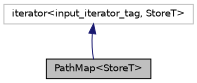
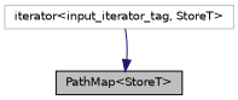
  digraph {
    node [fontname=Helvetica fontsize=10 shape=record style=filled]
    n1 [color=grey75 fillcolor=white height=0.2 label="iterator\<input_iterator_tag, StoreT\>" width=0.4]
    n2 [color=black fillcolor=grey75 fontcolor=black height=0.2 label="PathMap\<StoreT\>" width=0.4]
-   n1 -> n2 [color=midnightblue dir=back fontname=Helvetica fontsize=10 labelfontname=Helvetica labelfontsize=10 style=solid]
+   n2 -> n1 [color=midnightblue dir=back fontname=Helvetica fontsize=10 labelfontname=Helvetica labelfontsize=10 style=solid]
  }
